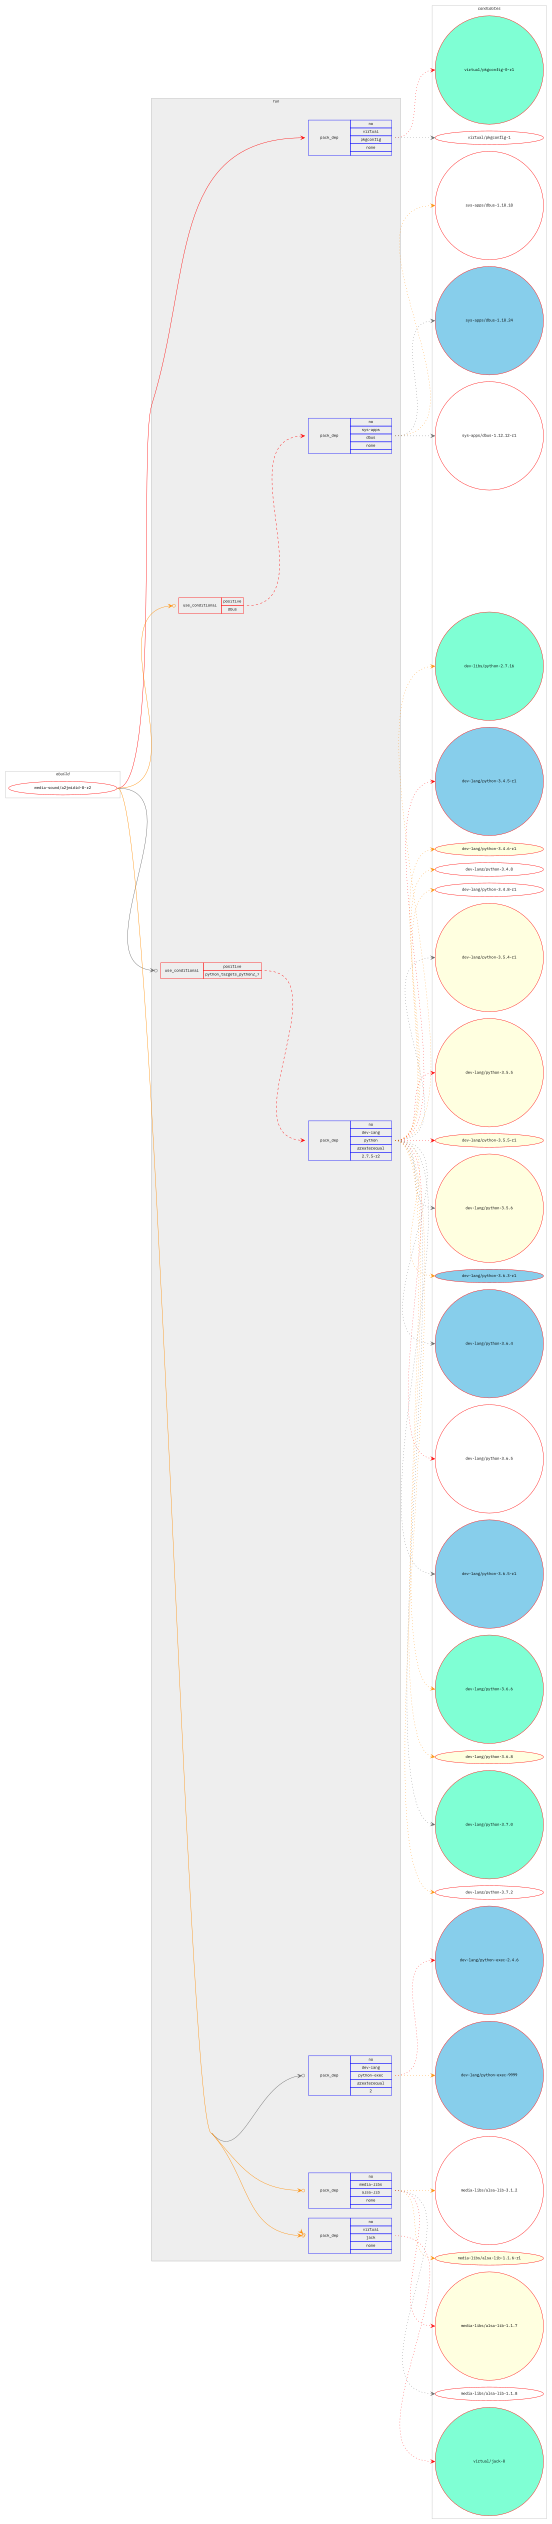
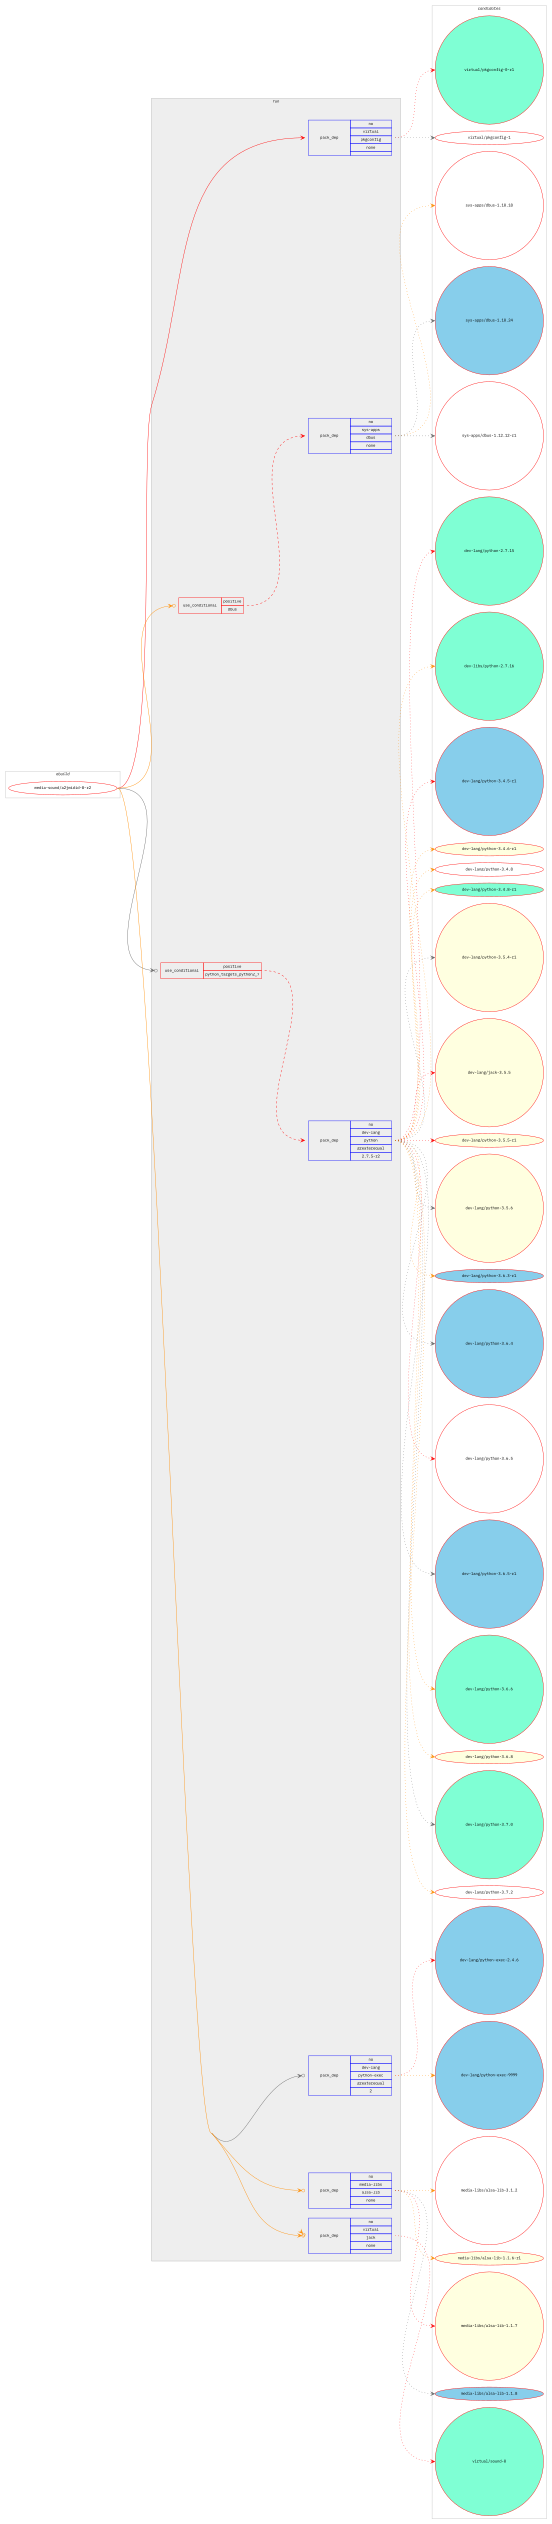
  digraph {
    compound=true
    concentrate=true
    fontname="IBM Plex Mono"
    fontsize=10
    newrank=true
    rankdir=LR
    ranksep=1.5
    node [color=red fillcolor=white fontname="IBM Plex Mono" fontsize=10 shape=circle style=filled]
    edge [arrowhead=vee color=darkorange fontname="IBM Plex Mono" headport=w style=dotted tailport=e weight=100]
    n1 [label="media-sound/a2jmidid-8-r2" shape=ellipse width=4]
    n2 [color=blue label=<<TABLE BORDER="0" CELLBORDER="1" CELLSPACING="0" CELLPADDING="4" WIDTH="220"><TR><TD ROWSPAN="6" CELLPADDING="30">pack_dep</TD></TR><TR><TD WIDTH="110">no</TD></TR><TR><TD>virtual</TD></TR><TR><TD>pkgconfig</TD></TR><TR><TD>none</TD></TR><TR><TD></TD></TR></TABLE>> shape=none fillcolor="" style=""]
    n3 [color=blue label=<<TABLE BORDER="0" CELLBORDER="1" CELLSPACING="0" CELLPADDING="4" WIDTH="220"><TR><TD ROWSPAN="6" CELLPADDING="30">pack_dep</TD></TR><TR><TD WIDTH="110">no</TD></TR><TR><TD>sys-apps</TD></TR><TR><TD>dbus</TD></TR><TR><TD>none</TD></TR><TR><TD></TD></TR></TABLE>> shape=none fillcolor="" style=""]
    n4 [label=<<TABLE BORDER="0" CELLBORDER="1" CELLSPACING="0" CELLPADDING="4"><TR><TD ROWSPAN="3" CELLPADDING="10">use_conditional</TD></TR><TR><TD>positive</TD></TR><TR><TD>dbus</TD></TR></TABLE>> shape=none fillcolor="" style=""]
    n5 [color=blue label=<<TABLE BORDER="0" CELLBORDER="1" CELLSPACING="0" CELLPADDING="4" WIDTH="220"><TR><TD ROWSPAN="6" CELLPADDING="30">pack_dep</TD></TR><TR><TD WIDTH="110">no</TD></TR><TR><TD>dev-lang</TD></TR><TR><TD>python</TD></TR><TR><TD>greaterequal</TD></TR><TR><TD>2.7.5-r2</TD></TR></TABLE>> shape=none fillcolor="" style=""]
    n6 [label=<<TABLE BORDER="0" CELLBORDER="1" CELLSPACING="0" CELLPADDING="4"><TR><TD ROWSPAN="3" CELLPADDING="10">use_conditional</TD></TR><TR><TD>positive</TD></TR><TR><TD>python_targets_python2_7</TD></TR></TABLE>> shape=none fillcolor="" style=""]
    n7 [color=blue label=<<TABLE BORDER="0" CELLBORDER="1" CELLSPACING="0" CELLPADDING="4" WIDTH="220"><TR><TD ROWSPAN="6" CELLPADDING="30">pack_dep</TD></TR><TR><TD WIDTH="110">no</TD></TR><TR><TD>dev-lang</TD></TR><TR><TD>python-exec</TD></TR><TR><TD>greaterequal</TD></TR><TR><TD>2</TD></TR></TABLE>> shape=none fillcolor="" style=""]
    n8 [color=blue label=<<TABLE BORDER="0" CELLBORDER="1" CELLSPACING="0" CELLPADDING="4" WIDTH="220"><TR><TD ROWSPAN="6" CELLPADDING="30">pack_dep</TD></TR><TR><TD WIDTH="110">no</TD></TR><TR><TD>media-libs</TD></TR><TR><TD>alsa-lib</TD></TR><TR><TD>none</TD></TR><TR><TD></TD></TR></TABLE>> shape=none fillcolor="" style=""]
    n9 [color=blue label=<<TABLE BORDER="0" CELLBORDER="1" CELLSPACING="0" CELLPADDING="4" WIDTH="220"><TR><TD ROWSPAN="6" CELLPADDING="30">pack_dep</TD></TR><TR><TD WIDTH="110">no</TD></TR><TR><TD>virtual</TD></TR><TR><TD>jack</TD></TR><TR><TD>none</TD></TR><TR><TD></TD></TR></TABLE>> shape=none fillcolor="" style=""]
    n10 [fillcolor=aquamarine label="virtual/pkgconfig-0-r1" width=4]
    n11 [label="virtual/pkgconfig-1" shape=ellipse width=4]
    n12 [label="sys-apps/dbus-1.10.18" width=4]
    n13 [fillcolor=skyblue label="sys-apps/dbus-1.10.24" width=4]
    n14 [label="sys-apps/dbus-1.12.12-r1" width=4]
+   n15 [fillcolor=aquamarine label="dev-lang/python-2.7.15" width=4]
    n16 [fillcolor=aquamarine label="dev-libs/python-2.7.16" width=4]
    n17 [fillcolor=skyblue label="dev-lang/python-3.4.5-r1" width=4]
    n18 [fillcolor=lightyellow label="dev-lang/python-3.4.6-r1" shape=ellipse width=4]
    n19 [label="dev-lang/python-3.4.8" shape=ellipse width=4]
-   n20 [label="dev-lang/python-3.4.8-r1" shape=ellipse width=4]
+   n20 [fillcolor=aquamarine label="dev-lang/python-3.4.8-r1" shape=ellipse width=4]
    n21 [fillcolor=lightyellow label="dev-lang/python-3.5.4-r1" width=4]
-   n22 [fillcolor=lightyellow label="dev-lang/python-3.5.5" width=4]
+   n22 [fillcolor=lightyellow label="dev-lang/jack-3.5.5" width=4]
    n23 [fillcolor=lightyellow label="dev-lang/python-3.5.5-r1" shape=ellipse width=4]
    n24 [fillcolor=lightyellow label="dev-lang/python-3.5.6" width=4]
    n25 [fillcolor=skyblue label="dev-lang/python-3.6.3-r1" shape=ellipse width=4]
    n26 [fillcolor=skyblue label="dev-lang/python-3.6.4" width=4]
    n27 [label="dev-lang/python-3.6.5" width=4]
    n28 [fillcolor=skyblue label="dev-lang/python-3.6.5-r1" width=4]
    n29 [fillcolor=aquamarine label="dev-lang/python-3.6.6" width=4]
    n30 [fillcolor=lightyellow label="dev-lang/python-3.6.8" shape=ellipse width=4]
    n31 [fillcolor=aquamarine label="dev-lang/python-3.7.0" width=4]
    n32 [label="dev-lang/python-3.7.2" shape=ellipse width=4]
    n33 [fillcolor=skyblue label="dev-lang/python-exec-2.4.6" width=4]
    n34 [fillcolor=skyblue label="dev-lang/python-exec-9999" width=4]
    n35 [label="media-libs/alsa-lib-3.1.2" width=4]
    n36 [fillcolor=lightyellow label="media-libs/alsa-lib-1.1.6-r1" shape=ellipse width=4]
    n37 [fillcolor=lightyellow label="media-libs/alsa-lib-1.1.7" width=4]
-   n38 [label="media-libs/alsa-lib-1.1.8" shape=ellipse width=4]
-   n39 [fillcolor=aquamarine label="virtual/jack-0" width=4]
+   n38 [fillcolor=skyblue label="media-libs/alsa-lib-1.1.8" shape=ellipse width=4]
+   n39 [fillcolor=aquamarine label="virtual/sound-0" width=4]
    subgraph cluster_1 {
      color=gray
      label=<<i>dependencies</i>>
      subgraph cluster_2 {
        color=gray
        fillcolor="#eeeeee"
        label=<<i>compile</i>>
        style=filled
        subgraph sub_3 {
          color=gray
          fillcolor="#eeeeee"
          label=<<i>compile</i>>
          style=filled
          n2
        }
      }
      subgraph cluster_4 {
        color=gray
        fillcolor="#eeeeee"
        label=<<i>compile and run</i>>
        style=filled
        subgraph sub_5 {
          color=gray
          fillcolor="#eeeeee"
          label=<<i>compile and run</i>>
          style=filled
          n4
          subgraph sub_6 {
            color=gray
            fillcolor="#eeeeee"
            label=<<i>compile and run</i>>
            style=filled
            n3
          }
        }
        subgraph sub_7 {
          color=gray
          fillcolor="#eeeeee"
          label=<<i>compile and run</i>>
          style=filled
          n6
          subgraph sub_8 {
            color=gray
            fillcolor="#eeeeee"
            label=<<i>compile and run</i>>
            style=filled
            n5
          }
        }
        subgraph sub_9 {
          color=gray
          fillcolor="#eeeeee"
          label=<<i>compile and run</i>>
          style=filled
          n7
        }
        subgraph sub_10 {
          color=gray
          fillcolor="#eeeeee"
          label=<<i>compile and run</i>>
          style=filled
          n8
        }
        subgraph sub_11 {
          color=gray
          fillcolor="#eeeeee"
          label=<<i>compile and run</i>>
          style=filled
          n9
        }
      }
      subgraph cluster_12 {
        color=gray
        fillcolor="#eeeeee"
        label=<<i>run</i>>
        style=filled
      }
    }
    subgraph cluster_13 {
      color=gray
      label=<<i>ebuild</i>>
      rank=same
      n1
    }
    subgraph cluster_14 {
      color=gray
      label=<<i>candidates</i>>
      rank=same
      subgraph sub_15 {
        color=black
        label=<<i>candidates</i>>
        nodesep=1
        rank=same
        n10
        n11
      }
      subgraph sub_16 {
        color=black
        label=<<i>candidates</i>>
        nodesep=1
        rank=same
        n12
        n13
        n14
      }
      subgraph sub_17 {
        color=black
        label=<<i>candidates</i>>
        nodesep=1
        rank=same
+       n15
        n16
        n17
        n18
        n19
        n20
        n21
        n22
        n23
        n24
        n25
        n26
        n27
        n28
        n29
        n30
        n31
        n32
      }
      subgraph sub_18 {
        color=black
        label=<<i>candidates</i>>
        nodesep=1
        rank=same
        n33
        n34
      }
      subgraph sub_19 {
        color=black
        label=<<i>candidates</i>>
        nodesep=1
        rank=same
        n35
        n36
        n37
        n38
      }
      subgraph sub_20 {
        color=black
        label=<<i>candidates</i>>
        nodesep=1
        rank=same
        n39
      }
    }
    n1 -> n2 [color=red style=solid weight=20]
    n1 -> n4 [arrowhead=odotvee style=solid weight=20]
    n1 -> n6 [arrowhead=odotvee color=gray40 style=solid weight=20]
    n1 -> n7 [arrowhead=odotvee color=gray40 style=solid weight=20]
    n1 -> n8 [arrowhead=odotvee style=solid weight=20]
    n1 -> n9 [arrowhead=odotvee style=solid weight=20]
    n2 -> n10 [color=red]
    n2 -> n11 [color=gray40]
    n3 -> n12
    n3 -> n13 [color=gray40]
    n3 -> n14 [color=gray40]
    n4 -> n3 [color=red style=dashed weight=20]
+   n5 -> n15 [color=red]
    n5 -> n16
    n5 -> n17 [color=red]
    n5 -> n18
    n5 -> n19
    n5 -> n20
    n5 -> n21 [color=gray40]
    n5 -> n22 [color=red]
    n5 -> n23 [color=red]
    n5 -> n24 [color=gray40]
    n5 -> n25
    n5 -> n26 [color=gray40]
    n5 -> n27 [color=red]
    n5 -> n28 [color=gray40]
    n5 -> n29
    n5 -> n30
    n5 -> n31 [color=gray40]
    n5 -> n32
    n6 -> n5 [color=red style=dashed weight=20]
    n7 -> n33 [color=red]
    n7 -> n34
    n8 -> n35
    n8 -> n36
    n8 -> n37 [color=red]
    n8 -> n38 [color=gray40]
    n9 -> n39 [color=red]
  }
